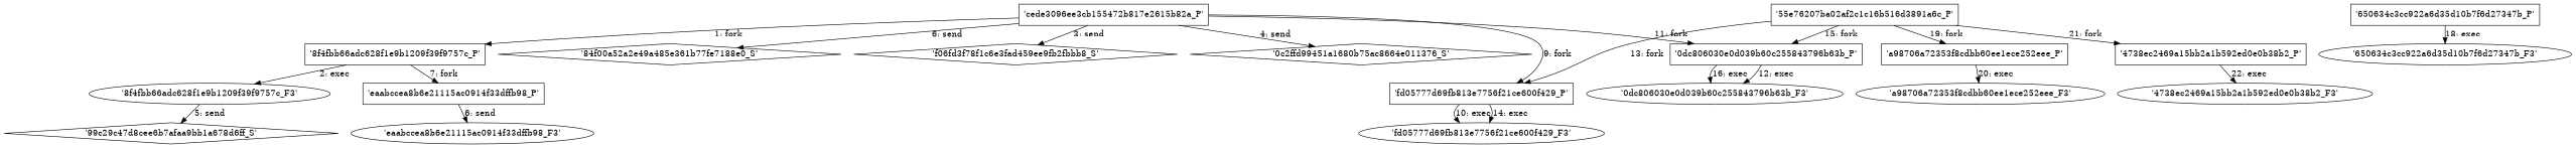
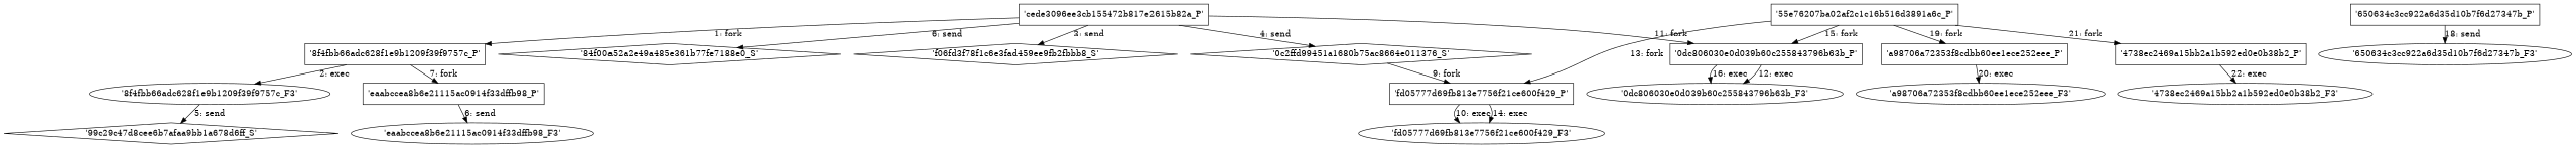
  digraph {
    engine=neato
    fixedsize=false
    fontsize=10
    nodesep=0.3
    rankdir=TB
    ranksep=0
    splines=true
    node [node_type=Process shape=box]
    "'cede3096ee3cb155472b817e2615b82a_P'"
    "'8f4fbb66adc628f1e9b1209f39f9757c_P'"
    "'f06fd3f78f1c6e3fad459ee9fb2fbbb8_S'" [node_type=Socket shape=diamond]
    "'0c2ffd99451a1680b75ac8664e011376_S'" [node_type=Socket shape=diamond]
    "'84f00a52a2e49a485e361b77fe7188e0_S'" [node_type=Socket shape=diamond]
    "'fd05777d69fb813e7756f21ce600f429_P'"
    "'0dc806030e0d039b60c255843796b63b_P'"
    "'eaabccea8b6e21115ac0914f33dffb98_P'"
    "'8f4fbb66adc628f1e9b1209f39f9757c_F3'" [node_type=File shape=ellipse]
    "'99c29c47d8cee6b7afaa9bb1a678d6ff_S'" [node_type=Socket shape=diamond]
    "'eaabccea8b6e21115ac0914f33dffb98_F3'" [node_type=File shape=ellipse]
    "'fd05777d69fb813e7756f21ce600f429_F3'" [node_type=File shape=ellipse]
    "'0dc806030e0d039b60c255843796b63b_F3'" [node_type=File shape=ellipse]
    "'55e76207ba02af2c1c16b516d3891a6c_P'"
    "'a98706a72353f8cdbb60ee1ece252eee_P'"
    "'4738ec2469a15bb2a1b592ed0e0b38b2_P'"
    "'650634c3cc922a6d35d10b7f6d27347b_F3'" [node_type=File shape=ellipse]
    "'650634c3cc922a6d35d10b7f6d27347b_P'"
    "'a98706a72353f8cdbb60ee1ece252eee_F3'" [node_type=File shape=ellipse]
    "'4738ec2469a15bb2a1b592ed0e0b38b2_F3'" [node_type=File shape=ellipse]
    "'cede3096ee3cb155472b817e2615b82a_P'" -> "'8f4fbb66adc628f1e9b1209f39f9757c_P'" [label="1: fork"]
    "'cede3096ee3cb155472b817e2615b82a_P'" -> "'f06fd3f78f1c6e3fad459ee9fb2fbbb8_S'" [label="3: send"]
    "'cede3096ee3cb155472b817e2615b82a_P'" -> "'0c2ffd99451a1680b75ac8664e011376_S'" [label="4: send"]
    "'cede3096ee3cb155472b817e2615b82a_P'" -> "'84f00a52a2e49a485e361b77fe7188e0_S'" [label="6: send"]
-   "'cede3096ee3cb155472b817e2615b82a_P'" -> "'fd05777d69fb813e7756f21ce600f429_P'" [label="9: fork"]
+   "'0c2ffd99451a1680b75ac8664e011376_S'" -> "'fd05777d69fb813e7756f21ce600f429_P'" [label="9: fork"]
    "'cede3096ee3cb155472b817e2615b82a_P'" -> "'0dc806030e0d039b60c255843796b63b_P'" [label="11: fork"]
    "'8f4fbb66adc628f1e9b1209f39f9757c_P'" -> "'eaabccea8b6e21115ac0914f33dffb98_P'" [label="7: fork"]
    "'8f4fbb66adc628f1e9b1209f39f9757c_P'" -> "'8f4fbb66adc628f1e9b1209f39f9757c_F3'" [label="2: exec"]
    "'fd05777d69fb813e7756f21ce600f429_P'" -> "'fd05777d69fb813e7756f21ce600f429_F3'" [label="10: exec"]
    "'fd05777d69fb813e7756f21ce600f429_P'" -> "'fd05777d69fb813e7756f21ce600f429_F3'" [label="14: exec"]
    "'0dc806030e0d039b60c255843796b63b_P'" -> "'0dc806030e0d039b60c255843796b63b_F3'" [label="12: exec"]
    "'0dc806030e0d039b60c255843796b63b_P'" -> "'0dc806030e0d039b60c255843796b63b_F3'" [label="16: exec"]
    "'eaabccea8b6e21115ac0914f33dffb98_P'" -> "'eaabccea8b6e21115ac0914f33dffb98_F3'" [label="6: send"]
    "'8f4fbb66adc628f1e9b1209f39f9757c_F3'" -> "'99c29c47d8cee6b7afaa9bb1a678d6ff_S'" [label="5: send"]
    "'55e76207ba02af2c1c16b516d3891a6c_P'" -> "'fd05777d69fb813e7756f21ce600f429_P'" [label="13: fork"]
    "'55e76207ba02af2c1c16b516d3891a6c_P'" -> "'0dc806030e0d039b60c255843796b63b_P'" [label="15: fork"]
    "'55e76207ba02af2c1c16b516d3891a6c_P'" -> "'a98706a72353f8cdbb60ee1ece252eee_P'" [label="19: fork"]
    "'55e76207ba02af2c1c16b516d3891a6c_P'" -> "'4738ec2469a15bb2a1b592ed0e0b38b2_P'" [label="21: fork"]
    "'a98706a72353f8cdbb60ee1ece252eee_P'" -> "'a98706a72353f8cdbb60ee1ece252eee_F3'" [label="20: exec"]
    "'4738ec2469a15bb2a1b592ed0e0b38b2_P'" -> "'4738ec2469a15bb2a1b592ed0e0b38b2_F3'" [label="22: exec"]
-   "'650634c3cc922a6d35d10b7f6d27347b_P'" -> "'650634c3cc922a6d35d10b7f6d27347b_F3'" [label="18: exec"]
+   "'650634c3cc922a6d35d10b7f6d27347b_P'" -> "'650634c3cc922a6d35d10b7f6d27347b_F3'" [label="18: send"]
  }
